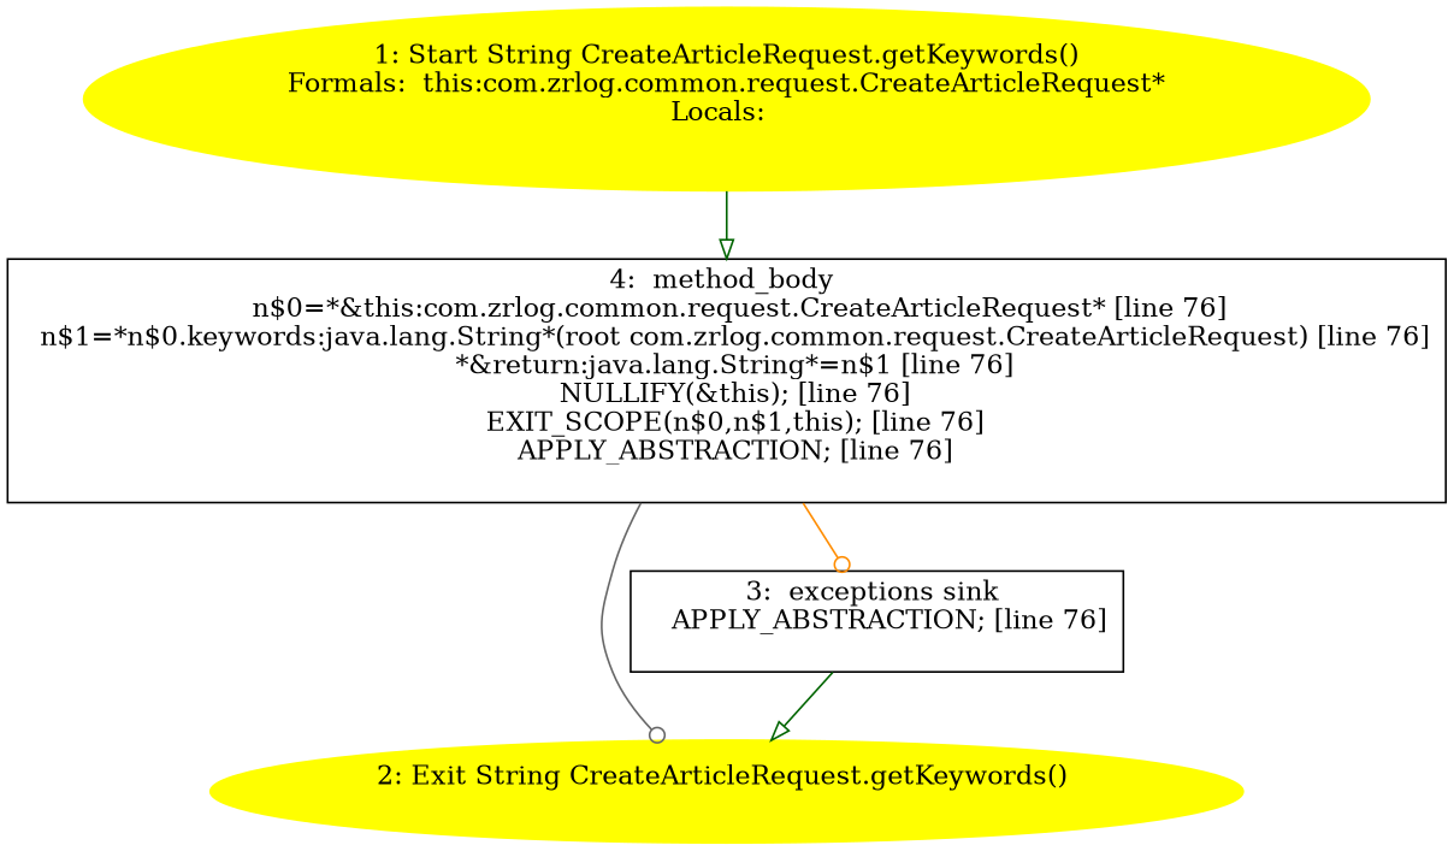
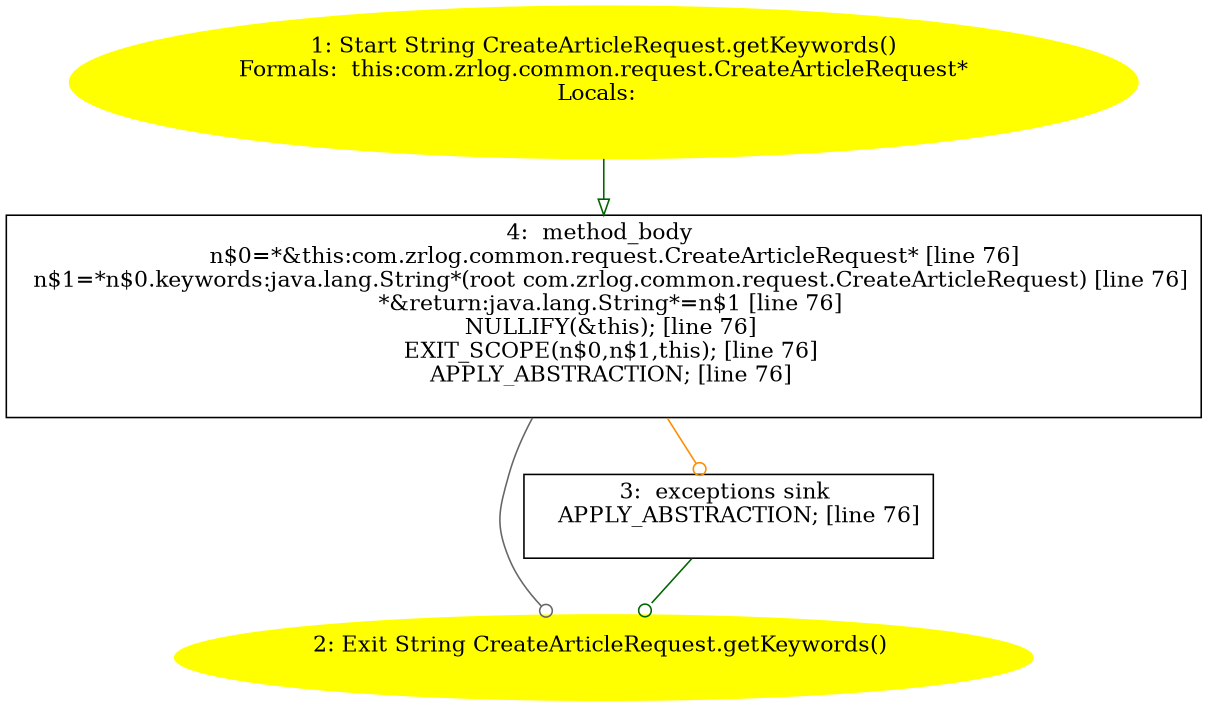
  digraph {
    edge [color=darkgreen arrowhead=onormal]
    n1 [color=yellow label="1: Start String CreateArticleRequest.getKeywords()\nFormals:  this:com.zrlog.common.request.CreateArticleRequest*\nLocals:  \n  " style=filled]
    n2 [label="4:  method_body \n   n$0=*&this:com.zrlog.common.request.CreateArticleRequest* [line 76]\n  n$1=*n$0.keywords:java.lang.String*(root com.zrlog.common.request.CreateArticleRequest) [line 76]\n  *&return:java.lang.String*=n$1 [line 76]\n  NULLIFY(&this); [line 76]\n  EXIT_SCOPE(n$0,n$1,this); [line 76]\n  APPLY_ABSTRACTION; [line 76]\n " shape=box]
    n3 [color=yellow label="2: Exit String CreateArticleRequest.getKeywords() \n  " style=filled]
    n4 [label="3:  exceptions sink \n   APPLY_ABSTRACTION; [line 76]\n " shape=box]
    n1 -> n2
    n2 -> n3 [color=gray40 arrowhead=odot]
    n2 -> n4 [color=darkorange arrowhead=odot]
-   n4 -> n3
+   n4 -> n3 [arrowhead=odot]
  }
